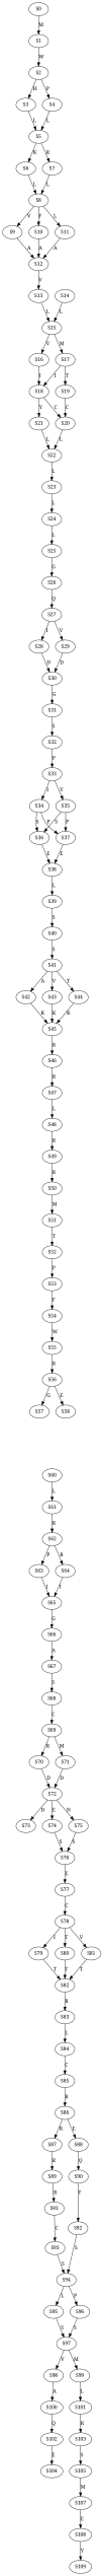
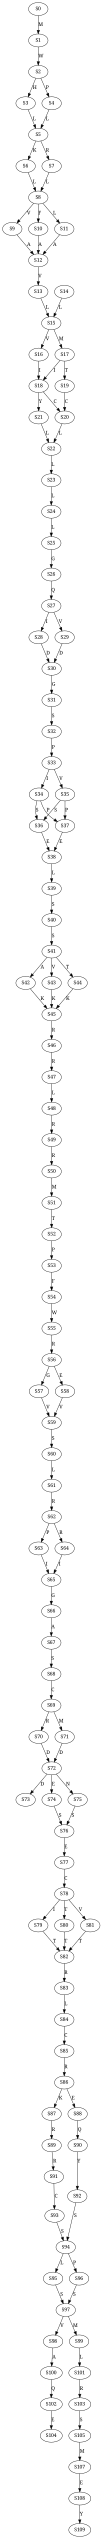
  strict digraph {
    fontname="Noto Serif"
    node [fontname="Noto Serif"]
    edge [fontname="Noto Serif"]
    S0
    S1
    S2
    S3
    S4
    S5
    S6
    S7
    S8
    S9
    S10
    S11
    S12
    S13
    S15
    S14
    S16
    S17
    S18
    S19
    S20
    S21
    S22
    S23
    S24
    S25
    S26
    S27
    S28
    S29
    S30
    S31
    S32
    S33
    S34
    S35
    S36
    S37
    S38
    S39
    S40
    S41
    S42
    S43
    S44
    S45
    S46
    S47
    S48
    S49
    S50
    S51
    S52
    S53
    S54
    S55
    S56
    S57
    S58
+   S59
    S60
    S61
    S62
    S63
    S64
    S65
    S66
    S67
    S68
    S69
    S70
    S71
    S72
    S73
    S74
    S75
    S76
    S77
    S78
    S79
    S80
    S81
    S82
    S83
    S84
    S85
    S86
    S87
    S88
    S89
    S90
    S91
    S92
    S93
    S94
    S95
    S96
    S97
    S98
    S99
    S100
    S101
    S102
    S103
    S104
    S105
    S107
    S108
    S109
    S0 -> S1 [label=M]
    S1 -> S2 [label=W]
    S2 -> S3 [label=H]
    S2 -> S4 [label=P]
    S3 -> S5 [label=L]
    S4 -> S5 [label=L]
    S5 -> S6 [label=K]
    S5 -> S7 [label=R]
    S6 -> S8 [label=L]
    S7 -> S8 [label=L]
    S8 -> S9 [label=V]
    S8 -> S10 [label=F]
    S8 -> S11 [label=L]
    S9 -> S12 [label=A]
    S10 -> S12 [label=A]
    S11 -> S12 [label=A]
    S12 -> S13 [label=V]
    S13 -> S15 [label=L]
    S15 -> S16 [label=V]
    S15 -> S17 [label=M]
    S14 -> S15 [label=L]
    S16 -> S18 [label=I]
    S17 -> S18 [label=I]
    S17 -> S19 [label=T]
    S18 -> S20 [label=C]
    S18 -> S21 [label=Y]
    S19 -> S20 [label=C]
    S20 -> S22 [label=L]
    S21 -> S22 [label=L]
    S22 -> S23 [label=L]
    S23 -> S24 [label=L]
    S24 -> S25 [label=L]
    S25 -> S26 [label=G]
    S26 -> S27 [label=Q]
    S27 -> S28 [label=I]
    S27 -> S29 [label=V]
    S28 -> S30 [label=D]
    S29 -> S30 [label=D]
    S30 -> S31 [label=G]
    S31 -> S32 [label=S]
    S32 -> S33 [label=P]
    S33 -> S34 [label=I]
    S33 -> S35 [label=V]
    S34 -> S36 [label=S]
    S34 -> S37 [label=P]
    S35 -> S36 [label=S]
    S35 -> S37 [label=P]
    S36 -> S38 [label=E]
    S37 -> S38 [label=E]
    S38 -> S39 [label=L]
    S39 -> S40 [label=S]
    S40 -> S41 [label=S]
    S41 -> S42 [label=A]
    S41 -> S43 [label=V]
    S41 -> S44 [label=T]
    S42 -> S45 [label=K]
    S43 -> S45 [label=K]
    S44 -> S45 [label=K]
    S45 -> S46 [label=R]
    S46 -> S47 [label=R]
    S47 -> S48 [label=L]
    S48 -> S49 [label=R]
    S49 -> S50 [label=R]
    S50 -> S51 [label=M]
    S51 -> S52 [label=T]
    S52 -> S53 [label=P]
    S53 -> S54 [label=F]
    S54 -> S55 [label=W]
    S55 -> S56 [label=R]
    S56 -> S57 [label=G]
    S56 -> S58 [label=E]
+   S57 -> S59 [label=V]
+   S58 -> S59 [label=V]
+   S59 -> S60 [label=S]
    S60 -> S61 [label=L]
    S61 -> S62 [label=R]
    S62 -> S63 [label=P]
    S62 -> S64 [label=R]
    S63 -> S65 [label=I]
    S64 -> S65 [label=I]
    S65 -> S66 [label=G]
    S66 -> S67 [label=A]
    S67 -> S68 [label=S]
    S68 -> S69 [label=C]
    S69 -> S70 [label=R]
    S69 -> S71 [label=M]
    S70 -> S72 [label=D]
    S71 -> S72 [label=D]
    S72 -> S73 [label=D]
    S72 -> S74 [label=E]
    S72 -> S75 [label=N]
    S74 -> S76 [label=S]
    S75 -> S76 [label=S]
    S76 -> S77 [label=E]
    S77 -> S78 [label=C]
    S78 -> S79 [label=I]
    S78 -> S80 [label=T]
    S78 -> S81 [label=V]
    S79 -> S82 [label=T]
    S80 -> S82 [label=T]
    S81 -> S82 [label=T]
    S82 -> S83 [label=R]
    S83 -> S84 [label=L]
    S84 -> S85 [label=C]
    S85 -> S86 [label=R]
    S86 -> S87 [label=K]
    S86 -> S88 [label=E]
    S87 -> S89 [label=R]
    S88 -> S90 [label=Q]
    S89 -> S91 [label=R]
    S90 -> S92 [label=Y]
    S91 -> S93 [label=C]
    S92 -> S94 [label=S]
    S93 -> S94 [label=S]
    S94 -> S95 [label=L]
    S94 -> S96 [label=P]
    S95 -> S97 [label=S]
    S96 -> S97 [label=S]
    S97 -> S98 [label=V]
    S97 -> S99 [label=M]
    S98 -> S100 [label=A]
    S99 -> S101 [label=L]
    S100 -> S102 [label=Q]
    S101 -> S103 [label=R]
    S102 -> S104 [label=E]
    S103 -> S105 [label=S]
    S105 -> S107 [label=M]
    S107 -> S108 [label=E]
    S108 -> S109 [label=Y]
  }
